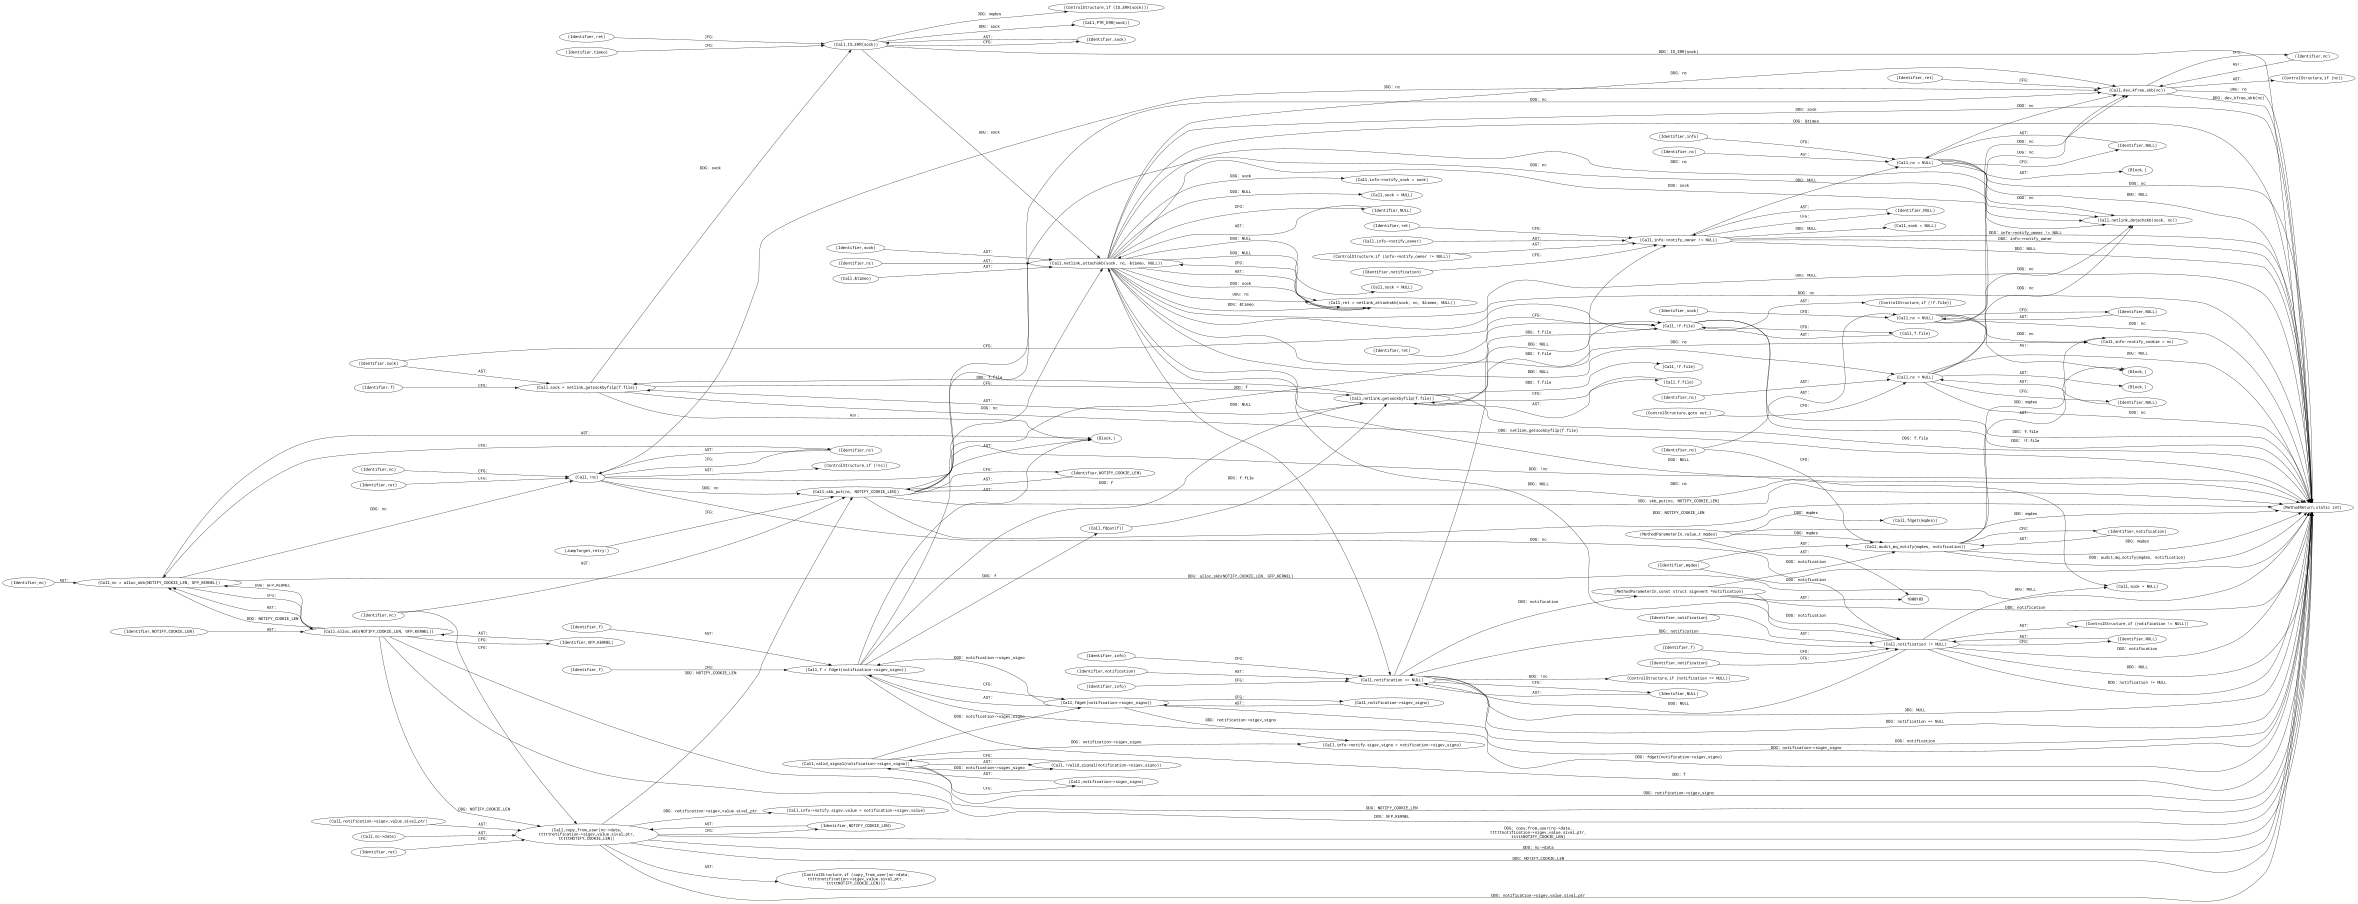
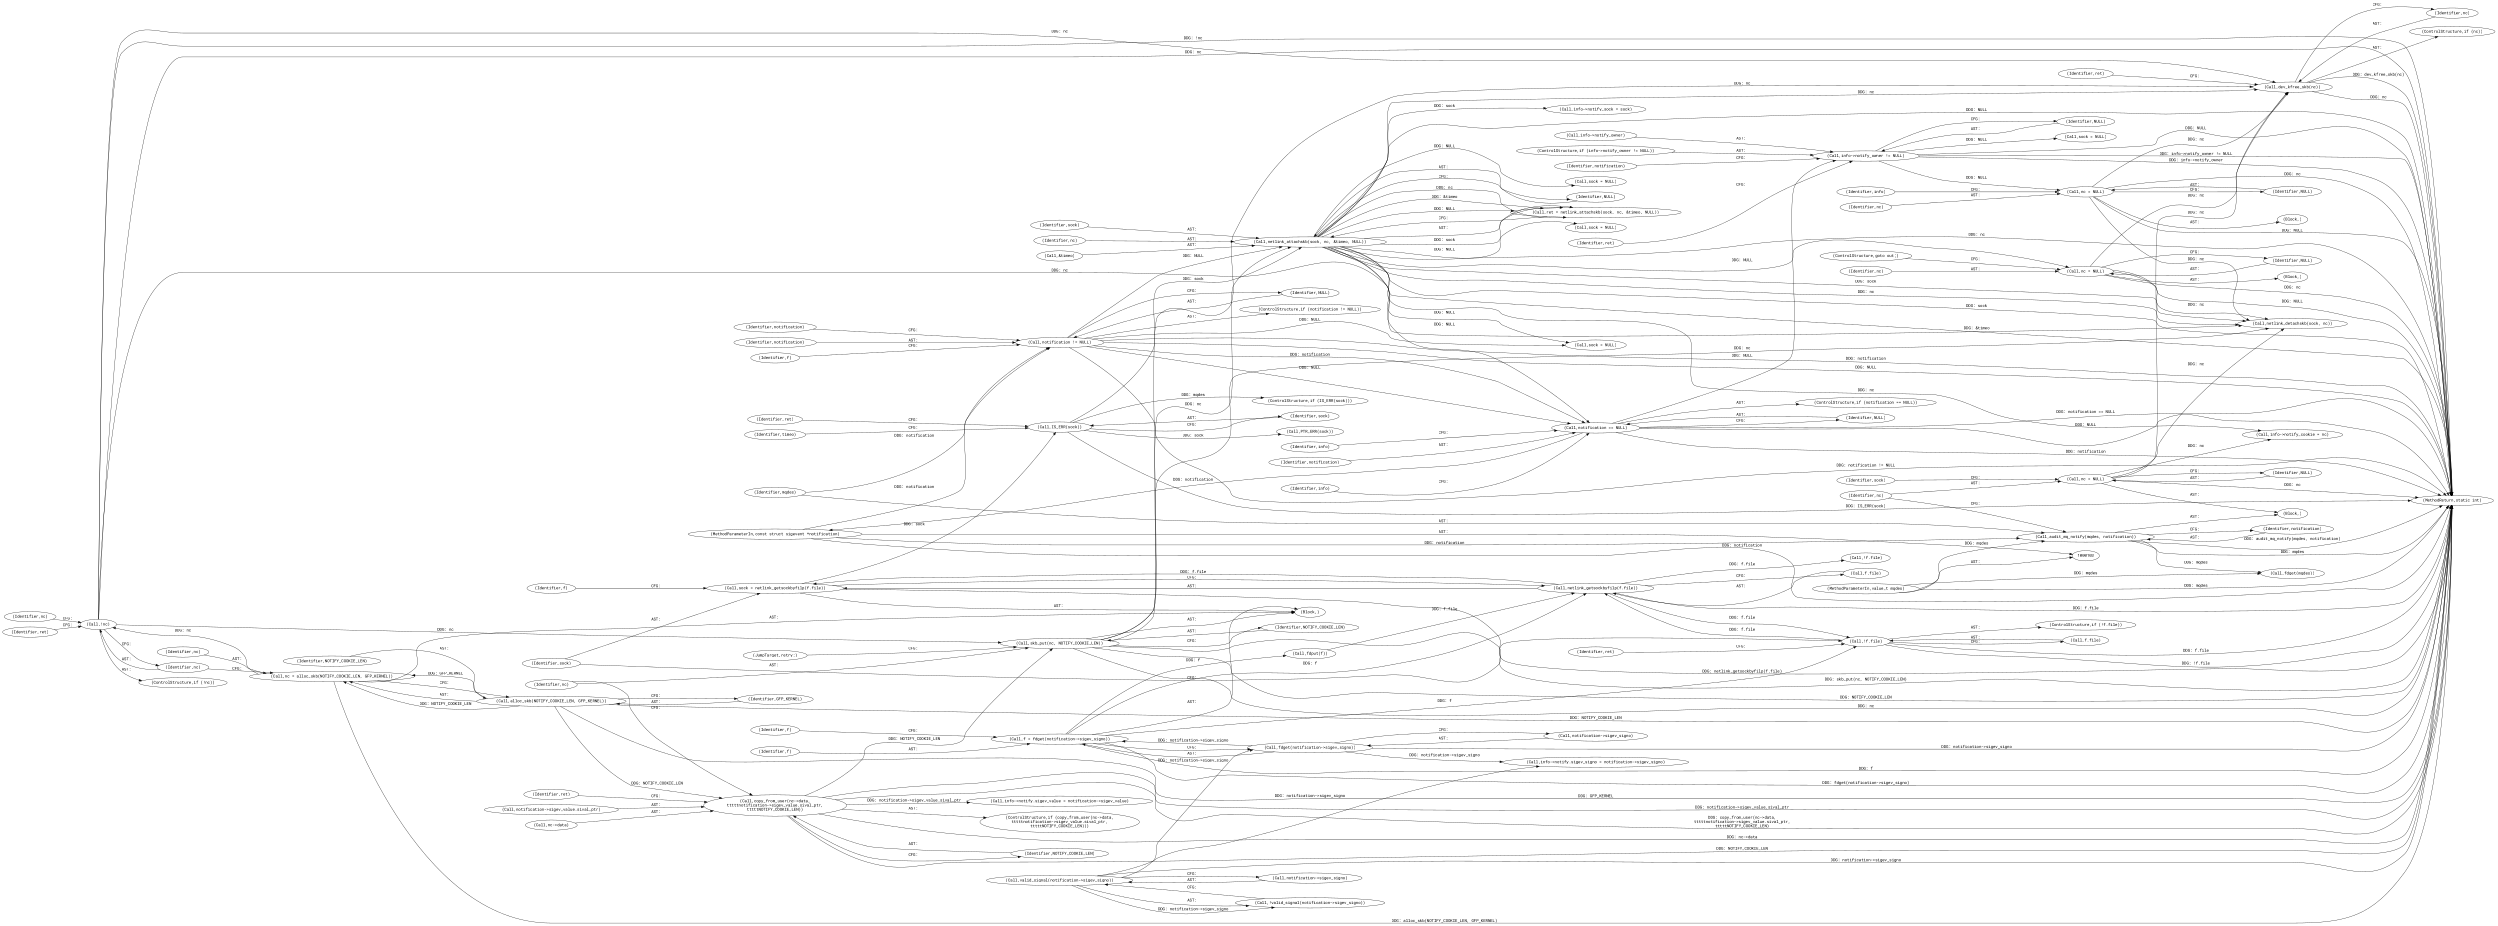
  digraph {
    fontname="Roboto Mono"
    rankdir=LR
    node [fontname="Roboto Mono"]
    edge [fontname="Roboto Mono"]
    n1 [label="(Call,dev_kfree_skb(nc))"]
    n2 [label="(Identifier,nc)"]
    n3 [label="(MethodReturn,static int)"]
    n4 [label="(ControlStructure,if (nc))"]
    n5 [label="(Call,nc = NULL)"]
    n6 [label="(Block,)"]
    n7 [label="(Call,netlink_detachskb(sock, nc))"]
    n8 [label="(Call,info->notify_cookie = nc)"]
    n9 [label="(Identifier,NULL)"]
    n10 [label="(Call,nc = NULL)"]
    n11 [label="(Identifier,NULL)"]
    n12 [label="(Block,)"]
    n13 [label="(Call,info->notify_owner != NULL)"]
    n14 [label="(Identifier,NULL)"]
    n15 [label="(Call,sock = NULL)"]
    n16 [label="(ControlStructure,if (info->notify_owner != NULL))"]
    n17 [label="(Call,notification == NULL)"]
    n18 [label="(ControlStructure,if (notification == NULL))"]
    n19 [label="(Identifier,NULL)"]
    n20 [label="(MethodParameterIn,const struct sigevent *notification)"]
    n21 [label="(Call,notification != NULL)"]
    n22 [label="(Call,netlink_attachskb(sock, nc, &timeo, NULL))"]
    n23 [label="(ControlStructure,if (notification != NULL))"]
    n24 [label="(Identifier,NULL)"]
    n25 [label="(Call,sock = NULL)"]
    n26 [label="(Call,nc = NULL)"]
    n27 [label="(Call,info->notify_sock = sock)"]
    n28 [label="(Call,sock = NULL)"]
    n29 [label="(Identifier,NULL)"]
    n30 [label="(Call,sock = NULL)"]
    n31 [label="(Call,ret = netlink_attachskb(sock, nc, &timeo, NULL))"]
    n32 [label="(Call,audit_mq_notify(mqdes, notification))"]
    n33 [label="(Call,fdget(mqdes))"]
    n34 [label="(Identifier,notification)"]
    n35 [label="(MethodParameterIn,value_t mqdes)"]
    1000103
    n37 [label="(Block,)"]
    n38 [label="(Identifier,NULL)"]
    n39 [label="(Call,IS_ERR(sock))"]
    n40 [label="(Identifier,sock)"]
    n41 [label="(ControlStructure,if (IS_ERR(sock)))"]
    n42 [label="(Call,PTR_ERR(sock))"]
    n43 [label="(Call,sock = netlink_getsockbyfilp(f.file))"]
    n44 [label="(Call,netlink_getsockbyfilp(f.file))"]
    n45 [label="(Block,)"]
    n46 [label="(Call,!f.file)"]
    n47 [label="(Call,f.file)"]
    n48 [label="(Call,!f.file)"]
    n49 [label="(Call,f.file)"]
    n50 [label="(ControlStructure,if (!f.file))"]
    n51 [label="(Call,fdput(f))"]
    n52 [label="(Call,f = fdget(notification->sigev_signo))"]
    n53 [label="(Call,fdget(notification->sigev_signo))"]
    n54 [label="(Call,info->notify.sigev_signo = notification->sigev_signo)"]
    n55 [label="(Call,notification->sigev_signo)"]
    n56 [label="(Call,valid_signal(notification->sigev_signo))"]
    n57 [label="(Call,notification->sigev_signo)"]
    n58 [label="(Call,!valid_signal(notification->sigev_signo))"]
    n59 [label="(Call,skb_put(nc, NOTIFY_COOKIE_LEN))"]
    n60 [label="(Identifier,NOTIFY_COOKIE_LEN)"]
    n61 [label="(Call,!nc)"]
    n62 [label="(ControlStructure,if (!nc))"]
    n63 [label="(Identifier,nc)"]
    n64 [label="(Call,nc = alloc_skb(NOTIFY_COOKIE_LEN, GFP_KERNEL))"]
    n65 [label="(Call,alloc_skb(NOTIFY_COOKIE_LEN, GFP_KERNEL))"]
    n66 [label="(Call,copy_from_user(nc->data,\n\t\t\t\t\tnotification->sigev_value.sival_ptr,\n\t\t\t\t\tNOTIFY_COOKIE_LEN))"]
    n67 [label="(Identifier,GFP_KERNEL)"]
    n68 [label="(Call,info->notify.sigev_value = notification->sigev_value)"]
    n69 [label="(ControlStructure,if (copy_from_user(nc->data,\n\t\t\t\t\tnotification->sigev_value.sival_ptr,\n\t\t\t\t\tNOTIFY_COOKIE_LEN)))"]
    n70 [label="(Identifier,NOTIFY_COOKIE_LEN)"]
    n71 [label="(Identifier,sock)"]
    n72 [label="(Identifier,info)"]
    n73 [label="(Call,notification->sigev_value.sival_ptr)"]
    n74 [label="(Call,nc->data)"]
    n75 [label="(Identifier,nc)"]
    n76 [label="(Identifier,notification)"]
    n77 [label="(Identifier,mqdes)"]
    n78 [label="(Identifier,notification)"]
    n79 [label="(Identifier,ret)"]
    n80 [label="(Identifier,f)"]
    n81 [label="(Identifier,sock)"]
    n82 [label="(Identifier,nc)"]
    n83 [label="(Identifier,f)"]
    n84 [label="(Identifier,info)"]
    n85 [label="(Identifier,ret)"]
    n86 [label="(Identifier,nc)"]
    n87 [label="(Identifier,ret)"]
    n88 [label="(Identifier,notification)"]
    n89 [label="(Identifier,ret)"]
    n90 [label="(Call,&timeo)"]
    n91 [label="(Identifier,nc)"]
    n92 [label="(Identifier,info)"]
    n93 [label="(Identifier,nc)"]
    n94 [label="(Identifier,ret)"]
    n95 [label="(Call,info->notify_owner)"]
    n96 [label="(Identifier,notification)"]
    n97 [label="(JumpTarget,retry:)"]
    n98 [label="(Identifier,sock)"]
    n99 [label="(Identifier,nc)"]
    n100 [label="(Identifier,f)"]
    n101 [label="(Identifier,timeo)"]
    n102 [label="(Identifier,f)"]
    n103 [label="(Identifier,NOTIFY_COOKIE_LEN)"]
    n104 [label="(Identifier,nc)"]
    n105 [label="(Identifier,ret)"]
    n106 [label="(ControlStructure,goto out;)"]
    n1 -> n2 [label="CFG: "]
    n1 -> n3 [label="DDG: dev_kfree_skb(nc)"]
    n1 -> n3 [label="DDG: nc"]
    n1 -> n4 [label="AST: "]
    n2 -> n1 [label="AST: "]
    n5 -> n1 [label="DDG: nc"]
    n5 -> n3 [label="DDG: nc"]
    n5 -> n6 [label="AST: "]
    n5 -> n7 [label="DDG: nc"]
    n5 -> n8 [label="DDG: nc"]
    n5 -> n9 [label="CFG: "]
    n9 -> n5 [label="AST: "]
    n10 -> n1 [label="DDG: nc"]
    n10 -> n3 [label="DDG: nc"]
    n10 -> n3 [label="DDG: NULL"]
    n10 -> n7 [label="DDG: nc"]
    n10 -> n11 [label="CFG: "]
    n10 -> n12 [label="AST: "]
    n11 -> n10 [label="AST: "]
    n13 -> n3 [label="DDG: info->notify_owner != NULL"]
    n13 -> n3 [label="DDG: info->notify_owner"]
    n13 -> n3 [label="DDG: NULL"]
    n13 -> n10 [label="DDG: NULL"]
    n13 -> n14 [label="CFG: "]
    n13 -> n15 [label="DDG: NULL"]
    n14 -> n13 [label="AST: "]
    n16 -> n13 [label="AST: "]
    n17 -> n3 [label="DDG: notification"]
    n17 -> n3 [label="DDG: notification == NULL"]
    n17 -> n3 [label="DDG: NULL"]
    n17 -> n13 [label="DDG: NULL"]
-   n17 -> n18 [label="DDG: !nc"]
+   n17 -> n18 [label="AST: "]
    n17 -> n19 [label="CFG: "]
    n17 -> n20 [label="DDG: notification"]
    n19 -> n17 [label="AST: "]
    n20 -> n3 [label="DDG: notification"]
    n20 -> n21 [label="DDG: notification"]
    n20 -> n32 [label="DDG: notification"]
    n20 -> 1000103 [label="AST: "]
    n21 -> n3 [label="DDG: NULL"]
    n21 -> n3 [label="DDG: notification != NULL"]
    n21 -> n3 [label="DDG: notification"]
    n21 -> n17 [label="DDG: notification"]
    n21 -> n17 [label="DDG: NULL"]
    n21 -> n22 [label="DDG: NULL"]
    n21 -> n23 [label="AST: "]
    n21 -> n24 [label="CFG: "]
    n21 -> n25 [label="DDG: NULL"]
    n22 -> n1 [label="DDG: nc"]
    n22 -> n3 [label="DDG: sock"]
    n22 -> n3 [label="DDG: &timeo"]
    n22 -> n3 [label="DDG: NULL"]
    n22 -> n3 [label="DDG: nc"]
    n22 -> n7 [label="DDG: sock"]
    n22 -> n7 [label="DDG: nc"]
    n22 -> n8 [label="DDG: nc"]
    n22 -> n17 [label="DDG: NULL"]
    n22 -> n25 [label="DDG: NULL"]
    n22 -> n26 [label="DDG: NULL"]
    n22 -> n27 [label="DDG: sock"]
    n22 -> n28 [label="DDG: NULL"]
    n22 -> n29 [label="CFG: "]
    n22 -> n30 [label="DDG: NULL"]
    n22 -> n31 [label="AST: "]
    n22 -> n31 [label="DDG: sock"]
    n22 -> n31 [label="DDG: nc"]
    n22 -> n31 [label="DDG: &timeo"]
    n22 -> n31 [label="DDG: NULL"]
    n24 -> n21 [label="AST: "]
    n26 -> n1 [label="DDG: nc"]
    n26 -> n3 [label="DDG: NULL"]
    n26 -> n3 [label="DDG: nc"]
    n26 -> n7 [label="DDG: nc"]
    n26 -> n37 [label="AST: "]
    n26 -> n38 [label="CFG: "]
    n29 -> n22 [label="AST: "]
    n31 -> n22 [label="CFG: "]
    n32 -> n3 [label="DDG: mqdes"]
    n32 -> n3 [label="DDG: audit_mq_notify(mqdes, notification)"]
    n32 -> n6 [label="AST: "]
-   n32 -> n8 [label="DDG: mqdes"]
+   n32 -> n33 [label="DDG: mqdes"]
    n32 -> n34 [label="CFG: "]
    n34 -> n32 [label="AST: "]
    n35 -> n3 [label="DDG: mqdes"]
    n35 -> n32 [label="DDG: mqdes"]
    n35 -> n33 [label="DDG: mqdes"]
    n35 -> 1000103 [label="AST: "]
    n38 -> n26 [label="AST: "]
    n39 -> n3 [label="DDG: IS_ERR(sock)"]
    n39 -> n22 [label="DDG: sock"]
    n39 -> n40 [label="CFG: "]
    n39 -> n41 [label="DDG: mqdes"]
    n39 -> n42 [label="DDG: sock"]
    n40 -> n39 [label="AST: "]
    n43 -> n3 [label="DDG: netlink_getsockbyfilp(f.file)"]
    n43 -> n39 [label="DDG: sock"]
    n43 -> n44 [label="CFG: "]
    n43 -> n45 [label="AST: "]
    n44 -> n3 [label="DDG: f.file"]
    n44 -> n43 [label="AST: "]
    n44 -> n43 [label="DDG: f.file"]
    n44 -> n46 [label="DDG: f.file"]
    n44 -> n47 [label="CFG: "]
    n44 -> n48 [label="DDG: f.file"]
    n46 -> n3 [label="DDG: f.file"]
    n46 -> n3 [label="DDG: !f.file"]
    n46 -> n44 [label="DDG: f.file"]
    n46 -> n49 [label="CFG: "]
    n46 -> n50 [label="AST: "]
    n47 -> n44 [label="AST: "]
    n49 -> n46 [label="AST: "]
    n51 -> n44 [label="DDG: f.file"]
    n52 -> n3 [label="DDG: f"]
    n52 -> n3 [label="DDG: fdget(notification->sigev_signo)"]
    n52 -> n44 [label="DDG: f"]
    n52 -> n45 [label="AST: "]
    n52 -> n46 [label="DDG: f"]
    n52 -> n51 [label="DDG: f"]
    n52 -> n53 [label="CFG: "]
    n53 -> n3 [label="DDG: notification->sigev_signo"]
    n53 -> n52 [label="AST: "]
    n53 -> n52 [label="DDG: notification->sigev_signo"]
    n53 -> n54 [label="DDG: notification->sigev_signo"]
    n53 -> n55 [label="CFG: "]
    n55 -> n53 [label="AST: "]
    n56 -> n3 [label="DDG: notification->sigev_signo"]
    n56 -> n53 [label="DDG: notification->sigev_signo"]
    n56 -> n54 [label="DDG: notification->sigev_signo"]
    n56 -> n57 [label="CFG: "]
    n56 -> n58 [label="AST: "]
    n56 -> n58 [label="DDG: notification->sigev_signo"]
    n57 -> n56 [label="AST: "]
    n58 -> n56 [label="CFG: "]
    n59 -> n1 [label="DDG: nc"]
    n59 -> n3 [label="DDG: NOTIFY_COOKIE_LEN"]
    n59 -> n3 [label="DDG: nc"]
    n59 -> n3 [label="DDG: skb_put(nc, NOTIFY_COOKIE_LEN)"]
    n59 -> n7 [label="DDG: nc"]
    n59 -> n22 [label="DDG: nc"]
    n59 -> n45 [label="AST: "]
    n59 -> n60 [label="CFG: "]
    n60 -> n59 [label="AST: "]
    n61 -> n1 [label="DDG: nc"]
    n61 -> n3 [label="DDG: !nc"]
    n61 -> n3 [label="DDG: nc"]
+   n61 -> n7 [label="DDG: nc"]
    n61 -> n59 [label="DDG: nc"]
    n61 -> n62 [label="AST: "]
    n61 -> n63 [label="CFG: "]
    n63 -> n61 [label="AST: "]
    n63 -> n64 [label="CFG: "]
    n64 -> n3 [label="DDG: alloc_skb(NOTIFY_COOKIE_LEN, GFP_KERNEL)"]
    n64 -> n45 [label="AST: "]
    n64 -> n61 [label="DDG: nc"]
    n64 -> n65 [label="CFG: "]
    n65 -> n3 [label="DDG: NOTIFY_COOKIE_LEN"]
    n65 -> n3 [label="DDG: GFP_KERNEL"]
    n65 -> n64 [label="AST: "]
    n65 -> n64 [label="DDG: NOTIFY_COOKIE_LEN"]
    n65 -> n64 [label="DDG: GFP_KERNEL"]
    n65 -> n66 [label="DDG: NOTIFY_COOKIE_LEN"]
    n65 -> n67 [label="CFG: "]
    n66 -> n3 [label="DDG: copy_from_user(nc->data,\n\t\t\t\t\tnotification->sigev_value.sival_ptr,\n\t\t\t\t\tNOTIFY_COOKIE_LEN)"]
    n66 -> n3 [label="DDG: nc->data"]
    n66 -> n3 [label="DDG: NOTIFY_COOKIE_LEN"]
    n66 -> n3 [label="DDG: notification->sigev_value.sival_ptr"]
    n66 -> n59 [label="DDG: NOTIFY_COOKIE_LEN"]
    n66 -> n68 [label="DDG: notification->sigev_value.sival_ptr"]
    n66 -> n69 [label="AST: "]
    n66 -> n70 [label="CFG: "]
    n67 -> n65 [label="AST: "]
    n70 -> n66 [label="AST: "]
    n71 -> n22 [label="AST: "]
    n72 -> n10 [label="CFG: "]
    n73 -> n66 [label="AST: "]
    n74 -> n66 [label="AST: "]
    n75 -> n64 [label="AST: "]
    n76 -> n17 [label="AST: "]
    n77 -> n21 [label="DDG: notification"]
    n77 -> n32 [label="AST: "]
    n78 -> n21 [label="AST: "]
    n79 -> n46 [label="CFG: "]
    n80 -> n52 [label="AST: "]
    n81 -> n43 [label="AST: "]
    n81 -> n46 [label="CFG: "]
    n82 -> n22 [label="AST: "]
    n83 -> n21 [label="CFG: "]
    n84 -> n17 [label="CFG: "]
    n85 -> n39 [label="CFG: "]
    n86 -> n10 [label="AST: "]
    n87 -> n1 [label="CFG: "]
    n88 -> n13 [label="CFG: "]
    n89 -> n13 [label="CFG: "]
    n90 -> n22 [label="AST: "]
    n91 -> n5 [label="AST: "]
    n91 -> n32 [label="CFG: "]
    n92 -> n17 [label="CFG: "]
    n93 -> n61 [label="CFG: "]
    n94 -> n61 [label="CFG: "]
    n95 -> n13 [label="AST: "]
    n96 -> n21 [label="CFG: "]
    n97 -> n59 [label="CFG: "]
    n98 -> n5 [label="CFG: "]
    n99 -> n59 [label="AST: "]
    n99 -> n66 [label="CFG: "]
    n100 -> n43 [label="CFG: "]
    n101 -> n39 [label="CFG: "]
    n102 -> n52 [label="CFG: "]
    n103 -> n65 [label="AST: "]
    n104 -> n26 [label="AST: "]
    n105 -> n66 [label="CFG: "]
    n106 -> n26 [label="CFG: "]
  }
